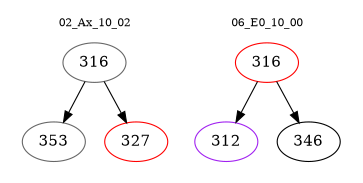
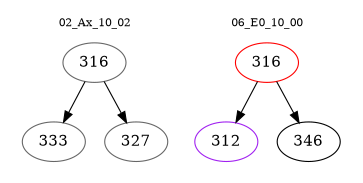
  digraph {
    node [color=gray40]
    edge [color=black]
    n1 [label=316]
-   n2 [label=353]
-   n3 [color=red label=327]
+   n2 [label=333]
+   n3 [label=327]
    n4 [color=red label=316]
    n5 [color=purple label=312]
    n6 [color=black label=346]
    subgraph cluster_1 {
      color=white
      fontsize=10
      label="02_Ax_10_02"
      n1
      n2
      n3
    }
    subgraph cluster_2 {
      color=white
      fontsize=10
      label="06_E0_10_00"
      n4
      n5
      n6
    }
    n1 -> n2
    n1 -> n3
    n4 -> n5
    n4 -> n6
  }
